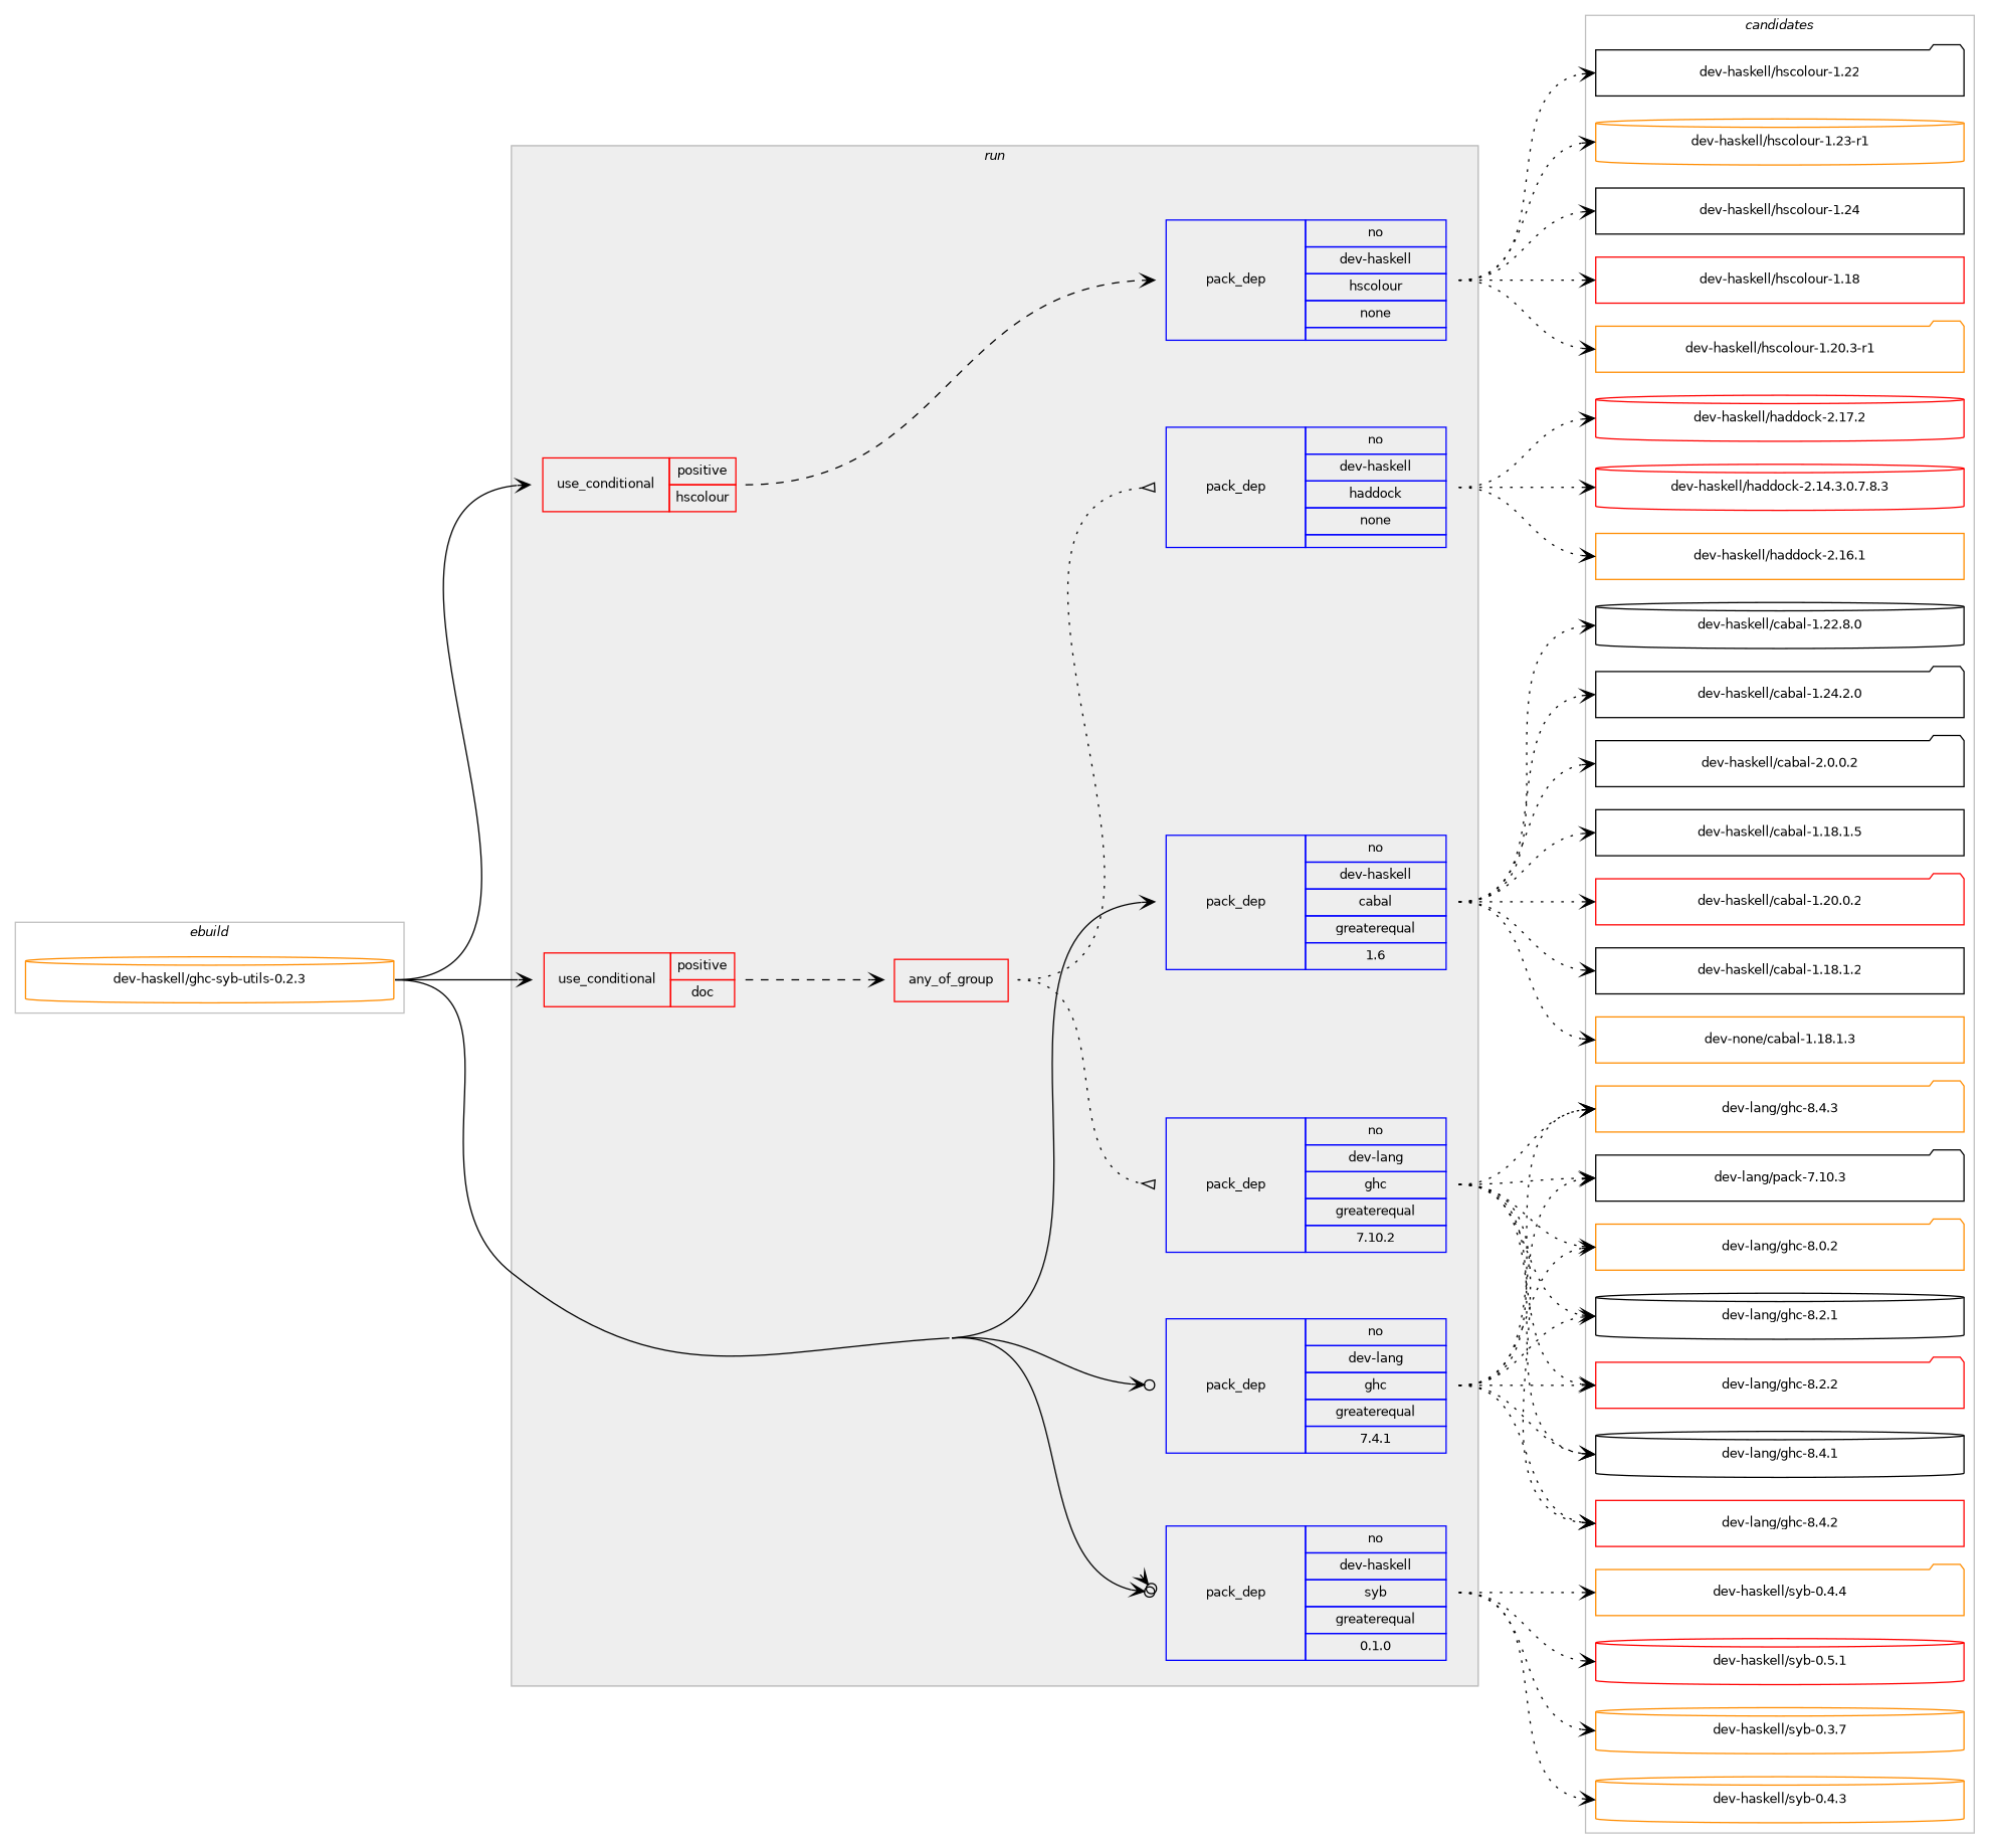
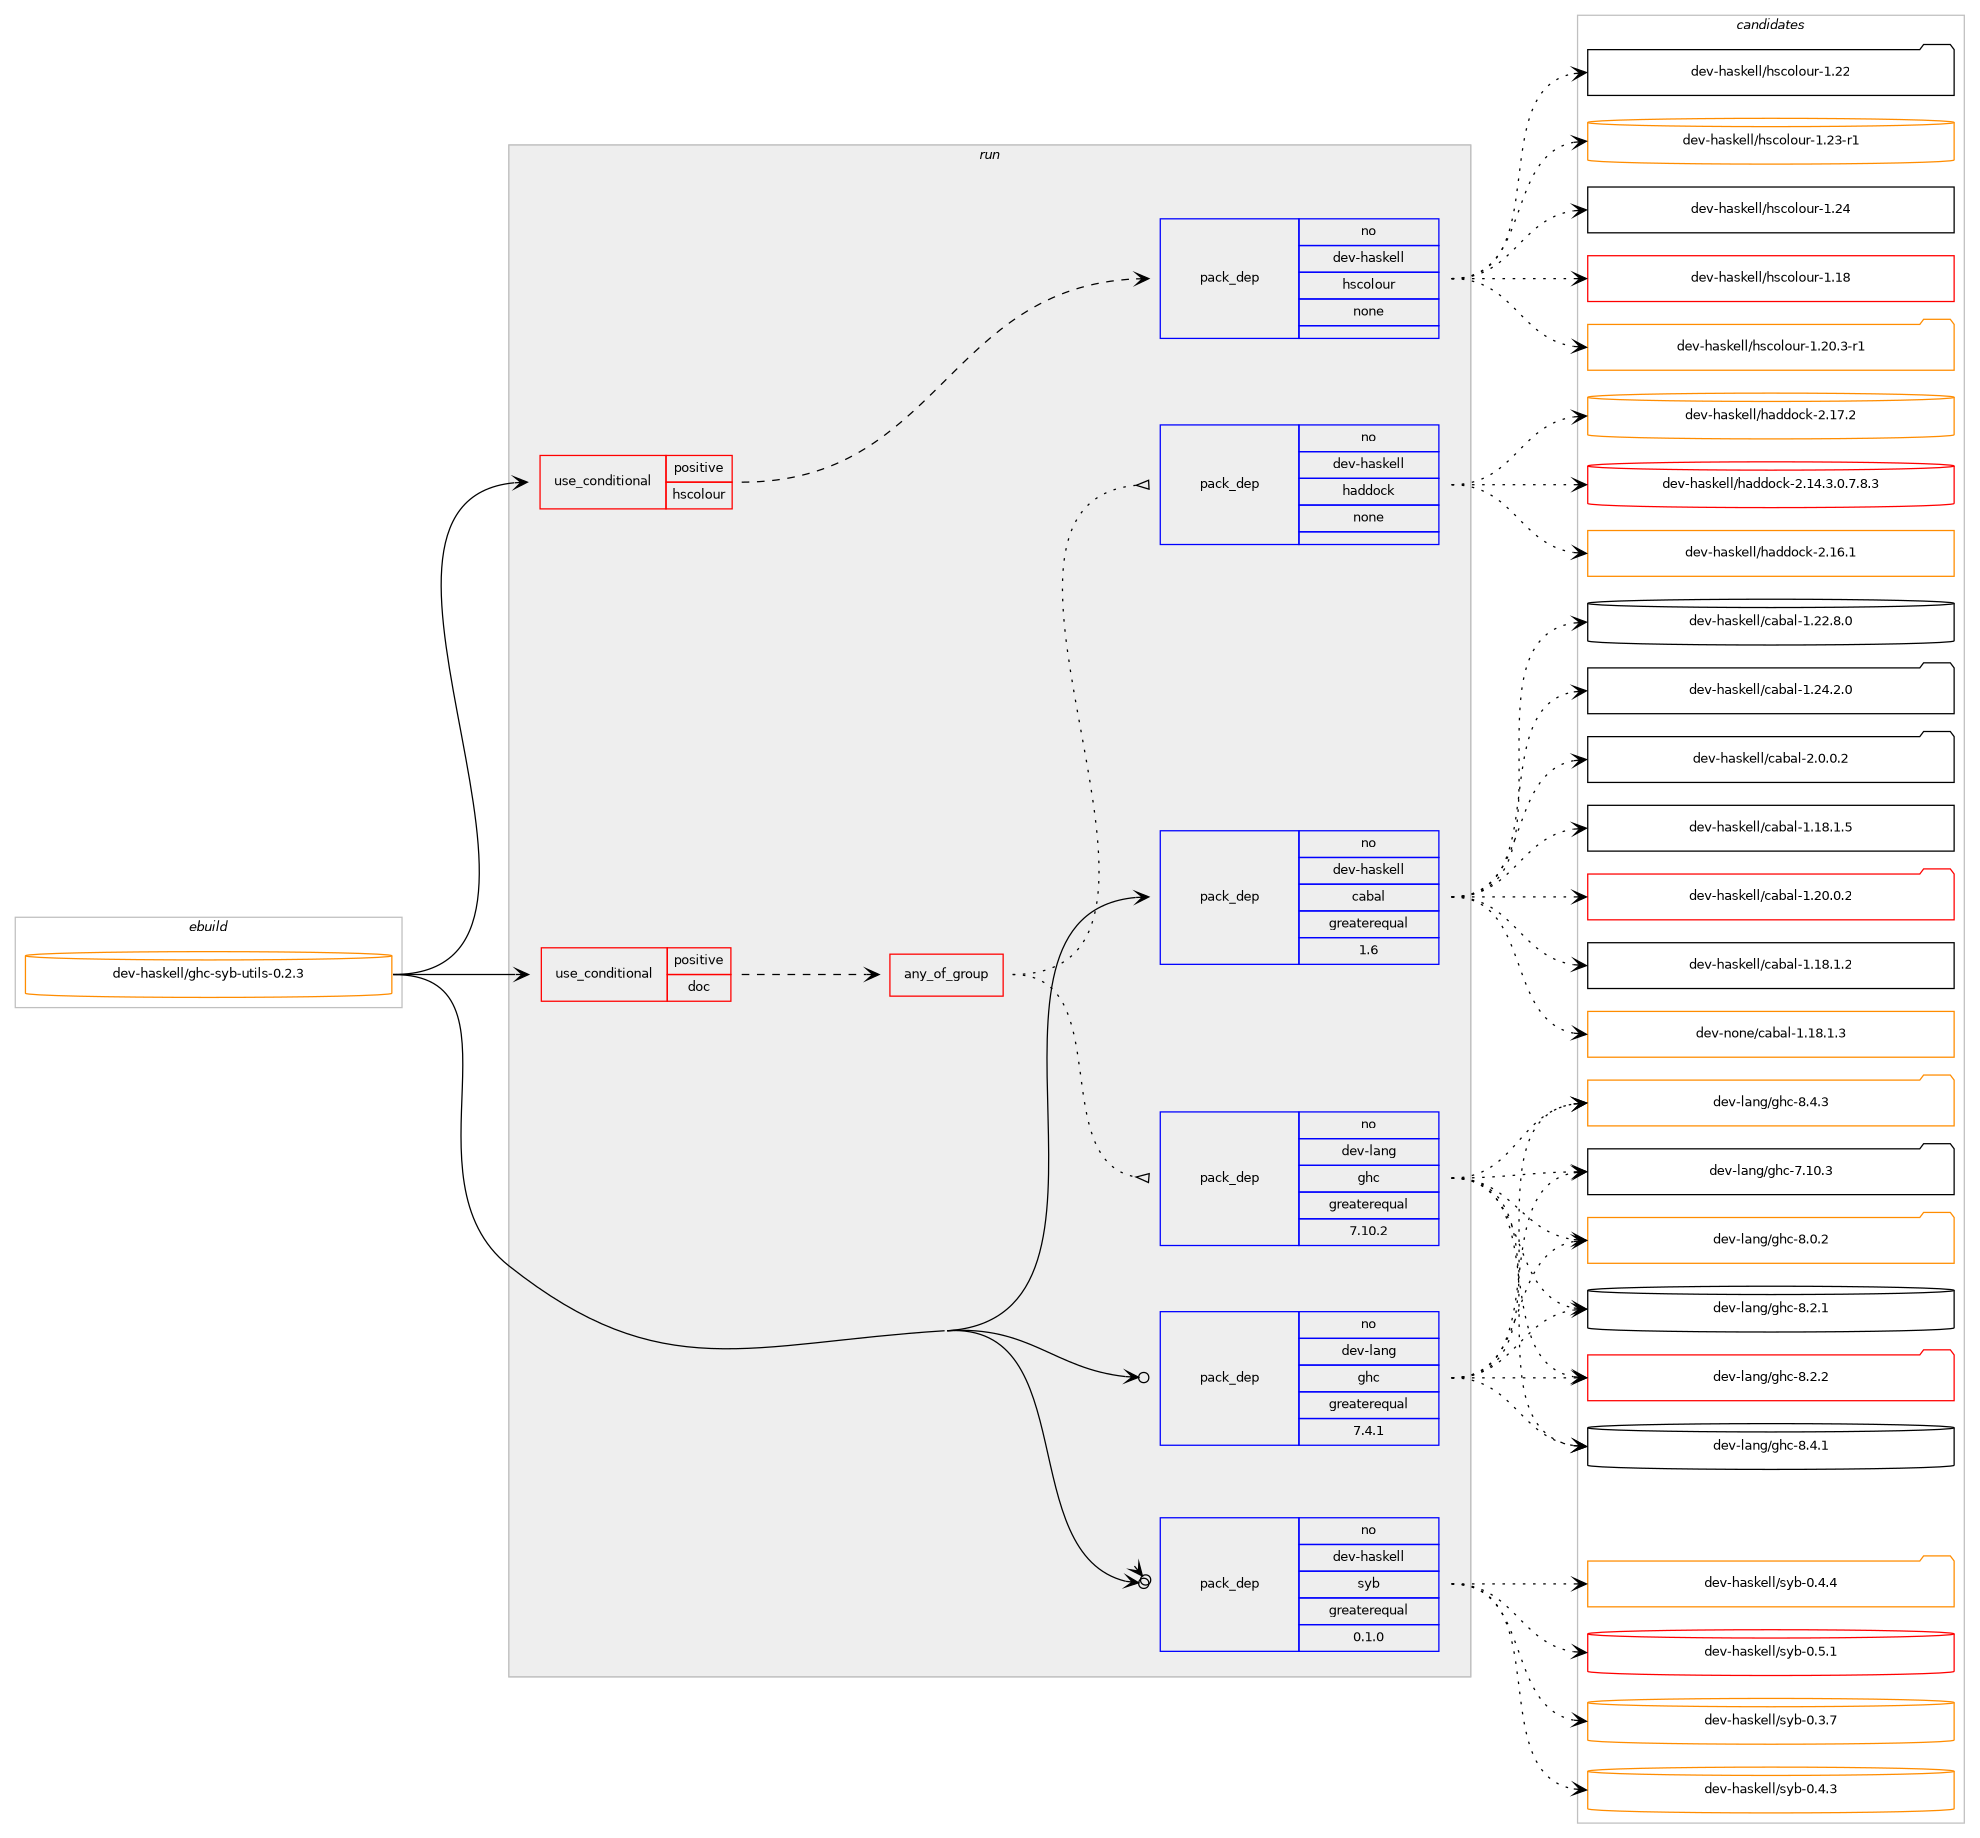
  digraph {
    compound=true
    concentrate=true
    fontname=Helvetica
    fontsize=10
    newrank=true
    rankdir=LR
    ranksep=1.5
    node [color=darkorange fontname=Helvetica fontsize=10 shape=cylinder]
    edge [arrowhead=vee headport=w style=dotted tailport=e weight=100]
    n1 [label="dev-haskell/ghc-syb-utils-0.2.3" width=4]
    n2 [color=blue label=<<TABLE BORDER="0" CELLBORDER="1" CELLSPACING="0" CELLPADDING="4" WIDTH="220"><TR><TD ROWSPAN="6" CELLPADDING="30">pack_dep</TD></TR><TR><TD WIDTH="110">no</TD></TR><TR><TD>dev-haskell</TD></TR><TR><TD>haddock</TD></TR><TR><TD>none</TD></TR><TR><TD></TD></TR></TABLE>> shape=none]
    n3 [color=blue label=<<TABLE BORDER="0" CELLBORDER="1" CELLSPACING="0" CELLPADDING="4" WIDTH="220"><TR><TD ROWSPAN="6" CELLPADDING="30">pack_dep</TD></TR><TR><TD WIDTH="110">no</TD></TR><TR><TD>dev-lang</TD></TR><TR><TD>ghc</TD></TR><TR><TD>greaterequal</TD></TR><TR><TD>7.10.2</TD></TR></TABLE>> shape=none]
    n4 [color=red label=<<TABLE BORDER="0" CELLBORDER="1" CELLSPACING="0" CELLPADDING="4"><TR><TD CELLPADDING="10">any_of_group</TD></TR></TABLE>> shape=none]
    n5 [color=red label=<<TABLE BORDER="0" CELLBORDER="1" CELLSPACING="0" CELLPADDING="4"><TR><TD ROWSPAN="3" CELLPADDING="10">use_conditional</TD></TR><TR><TD>positive</TD></TR><TR><TD>doc</TD></TR></TABLE>> shape=none]
    n6 [color=blue label=<<TABLE BORDER="0" CELLBORDER="1" CELLSPACING="0" CELLPADDING="4" WIDTH="220"><TR><TD ROWSPAN="6" CELLPADDING="30">pack_dep</TD></TR><TR><TD WIDTH="110">no</TD></TR><TR><TD>dev-haskell</TD></TR><TR><TD>hscolour</TD></TR><TR><TD>none</TD></TR><TR><TD></TD></TR></TABLE>> shape=none]
    n7 [color=red label=<<TABLE BORDER="0" CELLBORDER="1" CELLSPACING="0" CELLPADDING="4"><TR><TD ROWSPAN="3" CELLPADDING="10">use_conditional</TD></TR><TR><TD>positive</TD></TR><TR><TD>hscolour</TD></TR></TABLE>> shape=none]
    n8 [color=blue label=<<TABLE BORDER="0" CELLBORDER="1" CELLSPACING="0" CELLPADDING="4" WIDTH="220"><TR><TD ROWSPAN="6" CELLPADDING="30">pack_dep</TD></TR><TR><TD WIDTH="110">no</TD></TR><TR><TD>dev-haskell</TD></TR><TR><TD>cabal</TD></TR><TR><TD>greaterequal</TD></TR><TR><TD>1.6</TD></TR></TABLE>> shape=none]
    n9 [color=blue label=<<TABLE BORDER="0" CELLBORDER="1" CELLSPACING="0" CELLPADDING="4" WIDTH="220"><TR><TD ROWSPAN="6" CELLPADDING="30">pack_dep</TD></TR><TR><TD WIDTH="110">no</TD></TR><TR><TD>dev-haskell</TD></TR><TR><TD>syb</TD></TR><TR><TD>greaterequal</TD></TR><TR><TD>0.1.0</TD></TR></TABLE>> shape=none]
    n10 [color=blue label=<<TABLE BORDER="0" CELLBORDER="1" CELLSPACING="0" CELLPADDING="4" WIDTH="220"><TR><TD ROWSPAN="6" CELLPADDING="30">pack_dep</TD></TR><TR><TD WIDTH="110">no</TD></TR><TR><TD>dev-lang</TD></TR><TR><TD>ghc</TD></TR><TR><TD>greaterequal</TD></TR><TR><TD>7.4.1</TD></TR></TABLE>> shape=none]
    n11 [color=red label="dev-haskell/haddock-2.14.3.0.7.8.3" width=4]
    n12 [label="dev-haskell/haddock-2.16.1" shape=box width=4]
-   n13 [color=red label="dev-haskell/haddock-2.17.2" width=4]
-   n14 [color=black label="dev-lang/pack-7.10.3" shape=folder width=4]
+   n13 [label="dev-haskell/haddock-2.17.2" width=4]
+   n14 [color=black label="dev-lang/ghc-7.10.3" shape=folder width=4]
    n15 [label="dev-lang/ghc-8.0.2" shape=folder width=4]
    n16 [color=black label="dev-lang/ghc-8.2.1" width=4]
    n17 [color=red label="dev-lang/ghc-8.2.2" shape=folder width=4]
    n18 [color=black label="dev-lang/ghc-8.4.1" width=4]
-   n19 [color=red label="dev-lang/ghc-8.4.2" shape=box width=4]
    n20 [label="dev-lang/ghc-8.4.3" shape=folder width=4]
    n21 [color=red label="dev-haskell/hscolour-1.18" shape=box width=4]
    n22 [label="dev-haskell/hscolour-1.20.3-r1" shape=folder width=4]
    n23 [color=black label="dev-haskell/hscolour-1.22" shape=folder width=4]
    n24 [label="dev-haskell/hscolour-1.23-r1" width=4]
    n25 [color=black label="dev-haskell/hscolour-1.24" shape=box width=4]
    n26 [color=black label="dev-haskell/cabal-1.18.1.2" shape=box width=4]
    n27 [label="dev-none/cabal-1.18.1.3" shape=box width=4]
    n28 [color=black label="dev-haskell/cabal-1.18.1.5" shape=box width=4]
    n29 [color=red label="dev-haskell/cabal-1.20.0.2" shape=folder width=4]
    n30 [color=black label="dev-haskell/cabal-1.22.8.0" width=4]
    n31 [color=black label="dev-haskell/cabal-1.24.2.0" shape=folder width=4]
    n32 [color=black label="dev-haskell/cabal-2.0.0.2" shape=folder width=4]
    n33 [label="dev-haskell/syb-0.3.7" width=4]
    n34 [label="dev-haskell/syb-0.4.3" width=4]
    n35 [label="dev-haskell/syb-0.4.4" shape=folder width=4]
    n36 [color=red label="dev-haskell/syb-0.5.1" width=4]
    subgraph cluster_1 {
      color=gray
      label=<<i>ebuild</i>>
      rank=same
      n1
    }
    subgraph cluster_2 {
      color=gray
      label=<<i>dependencies</i>>
      subgraph cluster_3 {
        color=gray
        fillcolor="#eeeeee"
        label=<<i>compile</i>>
        style=filled
        subgraph sub_4 {
          color=gray
          fillcolor="#eeeeee"
          label=<<i>compile</i>>
          style=filled
          n5
          subgraph sub_5 {
            color=gray
            fillcolor="#eeeeee"
            label=<<i>compile</i>>
            style=filled
            n4
            subgraph sub_6 {
              color=gray
              fillcolor="#eeeeee"
              label=<<i>compile</i>>
              style=filled
              n2
            }
            subgraph sub_7 {
              color=gray
              fillcolor="#eeeeee"
              label=<<i>compile</i>>
              style=filled
              n3
            }
          }
        }
        subgraph sub_8 {
          color=gray
          fillcolor="#eeeeee"
          label=<<i>compile</i>>
          style=filled
          n7
          subgraph sub_9 {
            color=gray
            fillcolor="#eeeeee"
            label=<<i>compile</i>>
            style=filled
            n6
          }
        }
        subgraph sub_10 {
          color=gray
          fillcolor="#eeeeee"
          label=<<i>compile</i>>
          style=filled
          n8
        }
      }
      subgraph cluster_11 {
        color=gray
        fillcolor="#eeeeee"
        label=<<i>compile and run</i>>
        style=filled
        subgraph sub_12 {
          color=gray
          fillcolor="#eeeeee"
          label=<<i>compile and run</i>>
          style=filled
          n9
        }
        subgraph sub_13 {
          color=gray
          fillcolor="#eeeeee"
          label=<<i>compile and run</i>>
          style=filled
          n10
        }
      }
      subgraph cluster_14 {
        color=gray
        fillcolor="#eeeeee"
        label=<<i>run</i>>
        style=filled
      }
    }
    subgraph cluster_15 {
      color=gray
      label=<<i>candidates</i>>
      rank=same
      subgraph sub_16 {
        color=black
        label=<<i>candidates</i>>
        nodesep=1
        rank=same
        n11
        n12
        n13
      }
      subgraph sub_17 {
        color=black
        label=<<i>candidates</i>>
        nodesep=1
        rank=same
        n14
        n15
        n16
        n17
        n18
-       n19
        n20
      }
      subgraph sub_18 {
        color=black
        label=<<i>candidates</i>>
        nodesep=1
        rank=same
        n21
        n22
        n23
        n24
        n25
      }
      subgraph sub_19 {
        color=black
        label=<<i>candidates</i>>
        nodesep=1
        rank=same
        n26
        n27
        n28
        n29
        n30
        n31
        n32
      }
      subgraph sub_20 {
        color=black
        label=<<i>candidates</i>>
        nodesep=1
        rank=same
        n33
        n34
        n35
        n36
      }
      subgraph sub_21 {
        color=black
        label=<<i>candidates</i>>
        nodesep=1
        rank=same
        n14
        n15
        n16
        n17
        n18
-       n19
        n20
      }
    }
    n1 -> n5 [style=solid weight=20]
    n1 -> n7 [style=solid weight=20]
    n1 -> n8 [style=solid weight=20]
    n1 -> n9 [arrowhead=odotvee style=solid weight=20]
    n1 -> n10 [arrowhead=odotvee style=solid weight=20]
    n2 -> n11
    n2 -> n12
    n2 -> n13
    n3 -> n14
    n3 -> n15
    n3 -> n16
    n3 -> n17
    n3 -> n18
-   n3 -> n19
    n3 -> n20
    n4 -> n2 [arrowhead=oinv weight=20]
    n4 -> n3 [arrowhead=oinv weight=20]
    n5 -> n4 [style=dashed weight=20]
    n6 -> n21
    n6 -> n22
    n6 -> n23
    n6 -> n24
    n6 -> n25
    n7 -> n6 [style=dashed weight=20]
    n8 -> n26
    n8 -> n27
    n8 -> n28
    n8 -> n29
    n8 -> n30
    n8 -> n31
    n8 -> n32
    n9 -> n33
    n9 -> n34
    n9 -> n35
    n9 -> n36
    n10 -> n14
    n10 -> n15
    n10 -> n16
    n10 -> n17
    n10 -> n18
-   n10 -> n19
    n10 -> n20
  }
